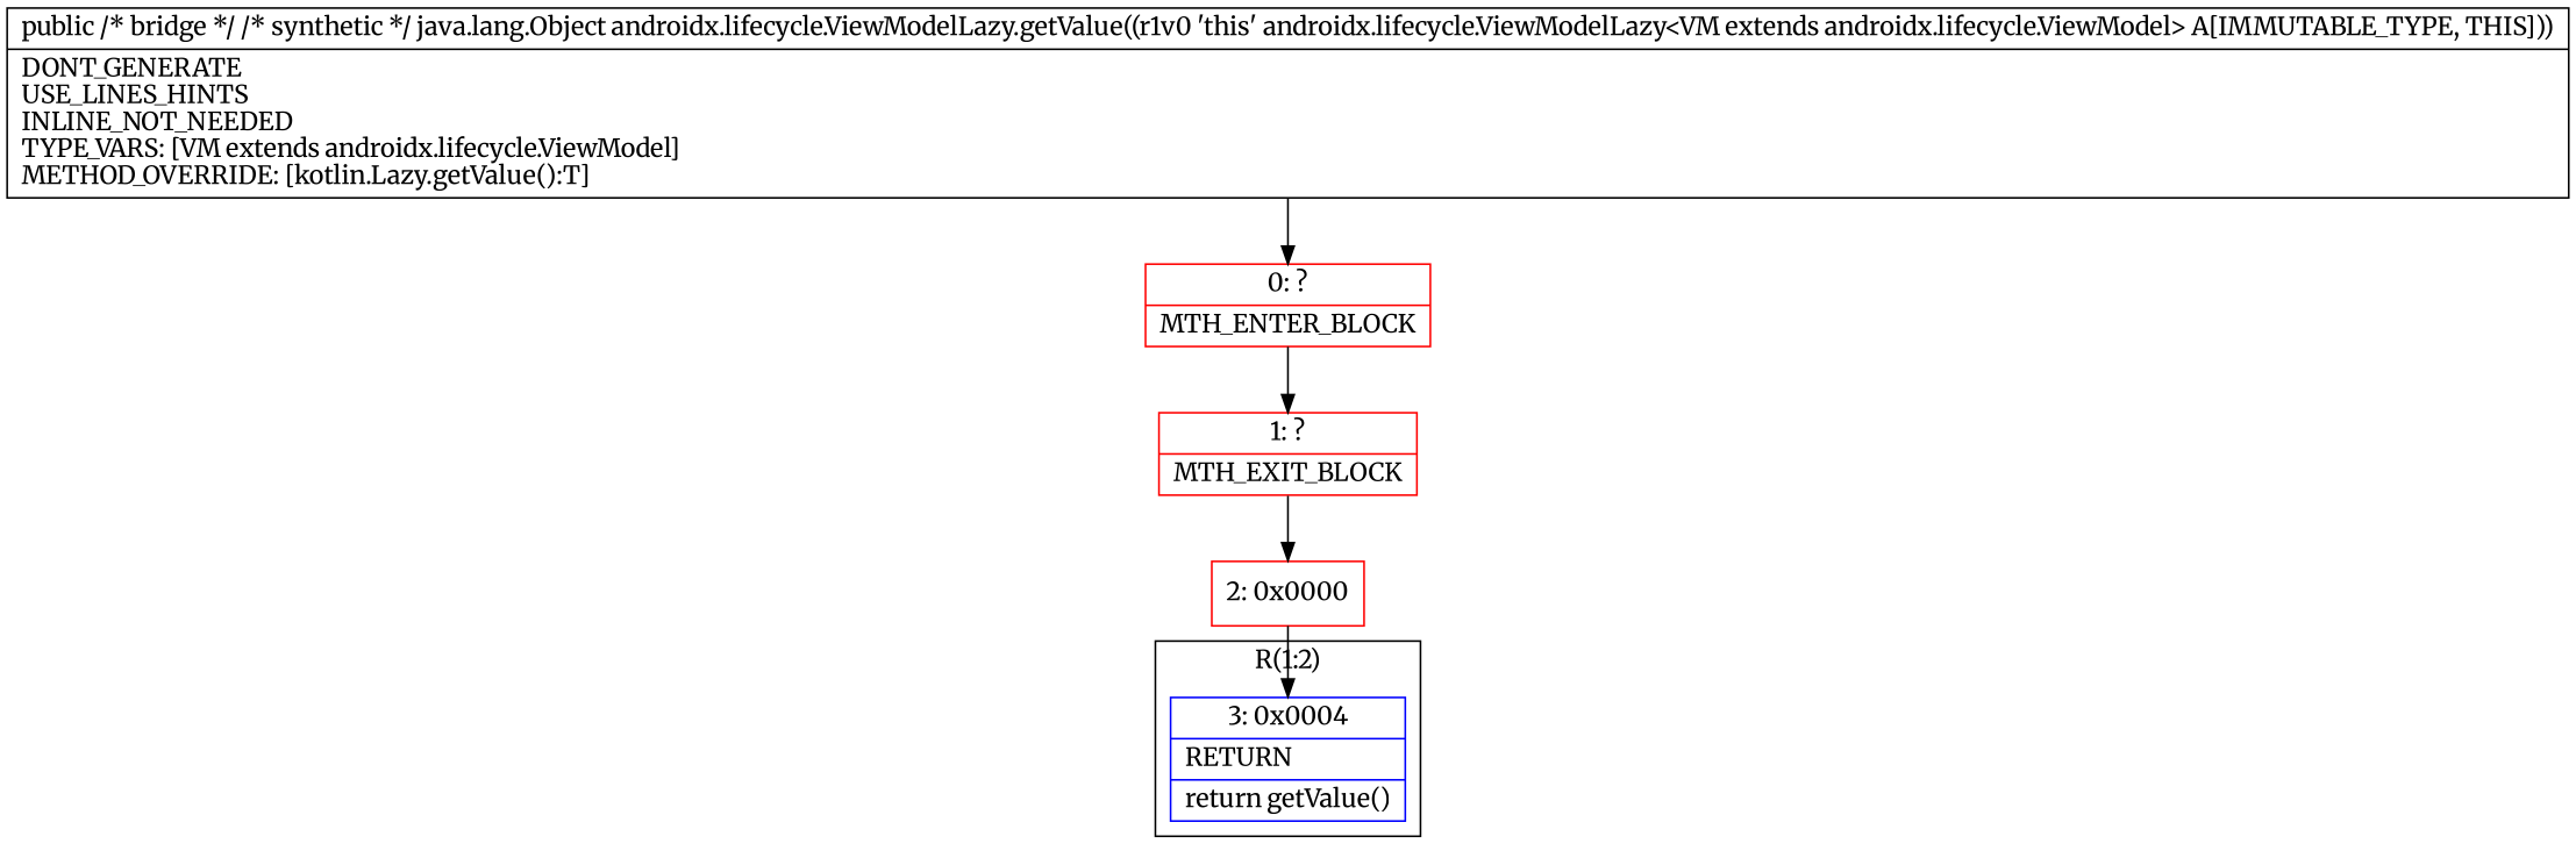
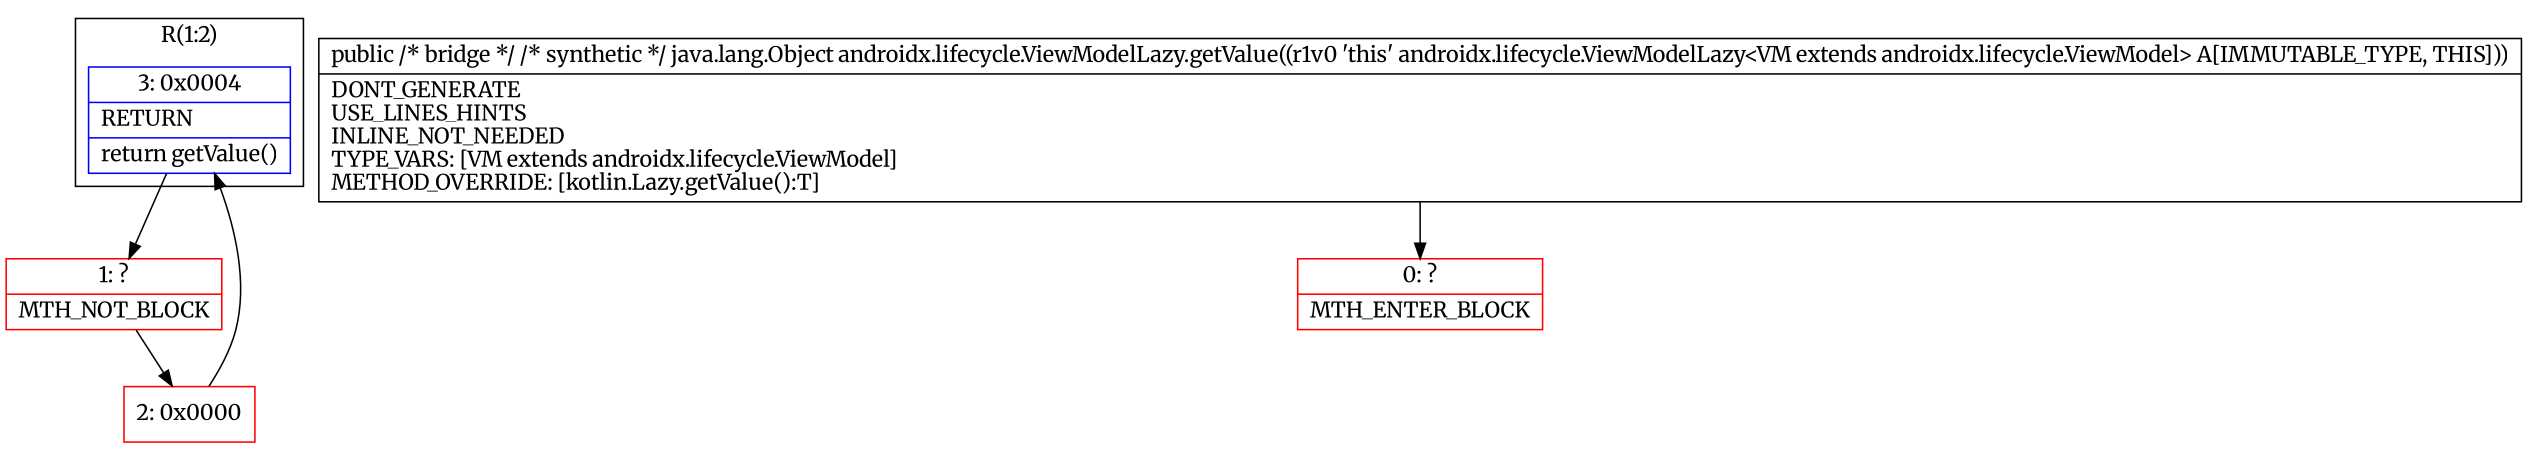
  digraph {
    fontname=Merriweather
    node [color=red fontname=Merriweather shape=record]
    edge [fontname=Merriweather]
    n1 [color=blue label="{3\:\ 0x0004|RETURN\l|return getValue()\l}"]
-   n2 [label="{1\:\ ?|MTH_EXIT_BLOCK\l}"]
+   n2 [label="{1\:\ ?|MTH_NOT_BLOCK\l}"]
    n3 [label="{2\:\ 0x0000}"]
    n4 [label="{0\:\ ?|MTH_ENTER_BLOCK\l}"]
    n5 [label="{public \/* bridge *\/ \/* synthetic *\/ java.lang.Object androidx.lifecycle.ViewModelLazy.getValue((r1v0 'this' androidx.lifecycle.ViewModelLazy\<VM extends androidx.lifecycle.ViewModel\> A[IMMUTABLE_TYPE, THIS]))  | DONT_GENERATE\lUSE_LINES_HINTS\lINLINE_NOT_NEEDED\lTYPE_VARS: [VM extends androidx.lifecycle.ViewModel]\lMETHOD_OVERRIDE: [kotlin.Lazy.getValue():T]\l}" color=""]
    subgraph cluster_1 {
      label="R(1:2)"
      n1
    }
-   n4 -> n2
+   n1 -> n2
    n2 -> n3
    n3 -> n1
    n5 -> n4
  }
